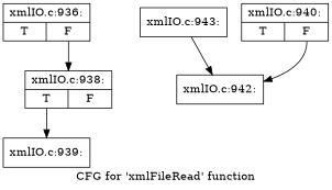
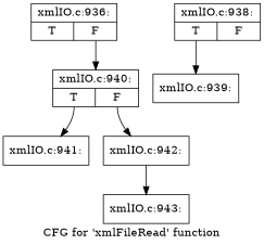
  digraph {
    label="CFG for 'xmlFileRead' function"
    node [shape=record]
    edge [tailport=s1]
    n1 [label="{xmlIO.c:936:|{<s0>T|<s1>F}}"]
    n2 [label="{xmlIO.c:938:|{<s0>T|<s1>F}}"]
    n3 [label="{xmlIO.c:939:}"]
    n4 [label="{xmlIO.c:943:}"]
    n5 [label="{xmlIO.c:940:|{<s0>T|<s1>F}}"]
+   n6 [label="{xmlIO.c:941:}"]
    n7 [label="{xmlIO.c:942:}"]
-   n1 -> n2
+   n1 -> n5
    n2 -> n3 [tailport=s0]
+   n5 -> n6 [tailport=s0]
    n5 -> n7
-   n4 -> n7 [tailport=""]
+   n7 -> n4 [tailport=""]
  }
